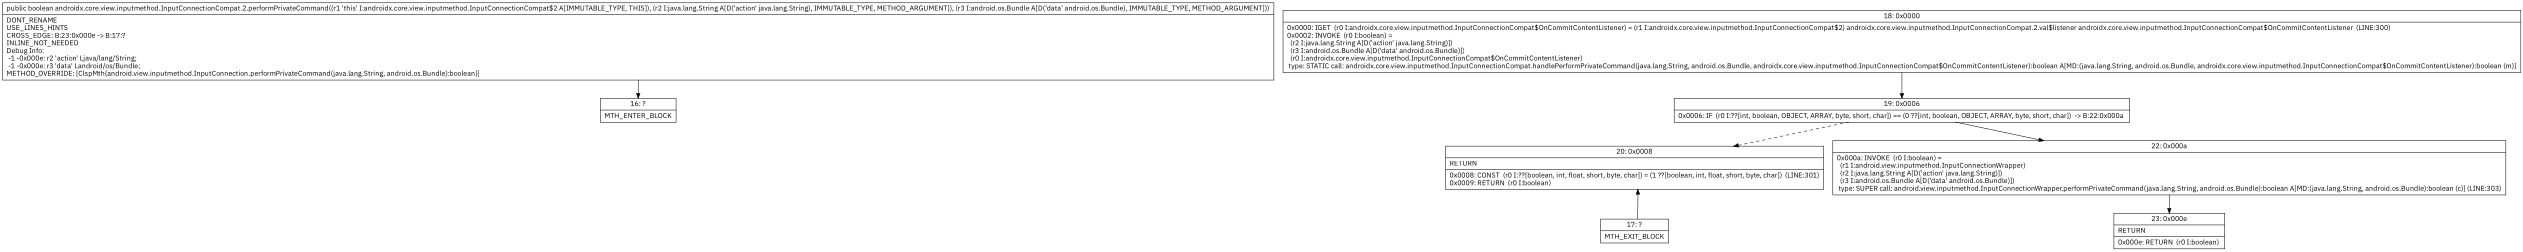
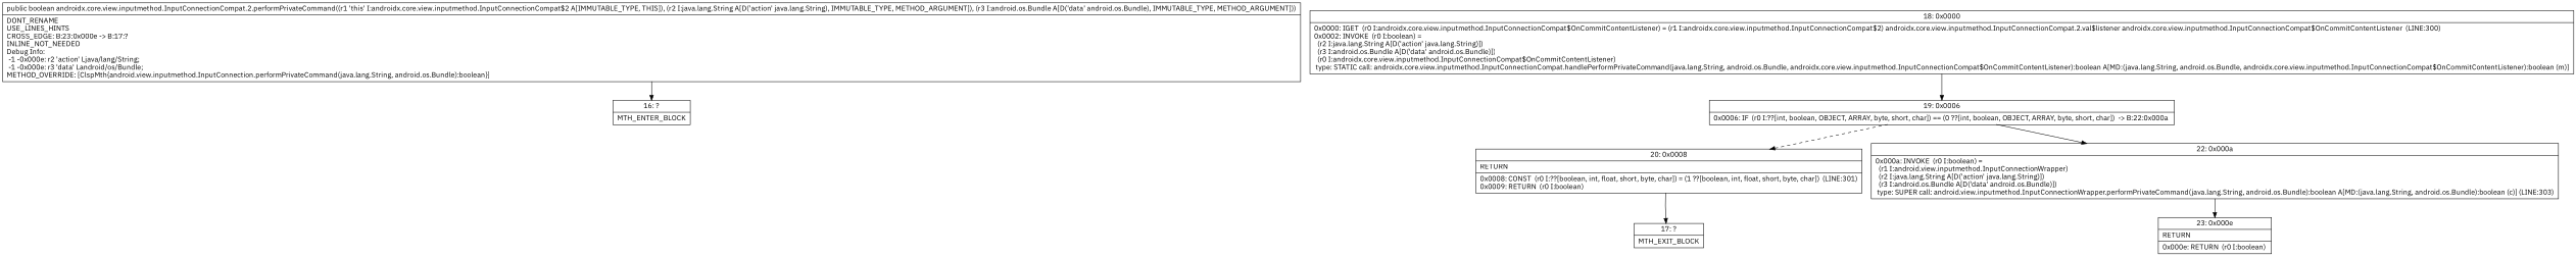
  digraph {
    fontname="IBM Plex Sans"
    node [fontname="IBM Plex Sans" shape=record]
    edge [fontname="IBM Plex Sans"]
    n1 [label="{16\:\ ?|MTH_ENTER_BLOCK\l}"]
    n2 [label="{18\:\ 0x0000|0x0000: IGET  (r0 I:androidx.core.view.inputmethod.InputConnectionCompat$OnCommitContentListener) = (r1 I:androidx.core.view.inputmethod.InputConnectionCompat$2) androidx.core.view.inputmethod.InputConnectionCompat.2.val$listener androidx.core.view.inputmethod.InputConnectionCompat$OnCommitContentListener  (LINE:300)\l0x0002: INVOKE  (r0 I:boolean) = \l  (r2 I:java.lang.String A[D('action' java.lang.String)])\l  (r3 I:android.os.Bundle A[D('data' android.os.Bundle)])\l  (r0 I:androidx.core.view.inputmethod.InputConnectionCompat$OnCommitContentListener)\l type: STATIC call: androidx.core.view.inputmethod.InputConnectionCompat.handlePerformPrivateCommand(java.lang.String, android.os.Bundle, androidx.core.view.inputmethod.InputConnectionCompat$OnCommitContentListener):boolean A[MD:(java.lang.String, android.os.Bundle, androidx.core.view.inputmethod.InputConnectionCompat$OnCommitContentListener):boolean (m)]\l}"]
    n3 [label="{19\:\ 0x0006|0x0006: IF  (r0 I:??[int, boolean, OBJECT, ARRAY, byte, short, char]) == (0 ??[int, boolean, OBJECT, ARRAY, byte, short, char])  \-\> B:22:0x000a \l}"]
    n4 [label="{20\:\ 0x0008|RETURN\l|0x0008: CONST  (r0 I:??[boolean, int, float, short, byte, char]) = (1 ??[boolean, int, float, short, byte, char])  (LINE:301)\l0x0009: RETURN  (r0 I:boolean) \l}"]
    n5 [label="{22\:\ 0x000a|0x000a: INVOKE  (r0 I:boolean) = \l  (r1 I:android.view.inputmethod.InputConnectionWrapper)\l  (r2 I:java.lang.String A[D('action' java.lang.String)])\l  (r3 I:android.os.Bundle A[D('data' android.os.Bundle)])\l type: SUPER call: android.view.inputmethod.InputConnectionWrapper.performPrivateCommand(java.lang.String, android.os.Bundle):boolean A[MD:(java.lang.String, android.os.Bundle):boolean (c)] (LINE:303)\l}"]
    n6 [label="{17\:\ ?|MTH_EXIT_BLOCK\l}"]
    n7 [label="{23\:\ 0x000e|RETURN\l|0x000e: RETURN  (r0 I:boolean) \l}"]
    n8 [label="{public boolean androidx.core.view.inputmethod.InputConnectionCompat.2.performPrivateCommand((r1 'this' I:androidx.core.view.inputmethod.InputConnectionCompat$2 A[IMMUTABLE_TYPE, THIS]), (r2 I:java.lang.String A[D('action' java.lang.String), IMMUTABLE_TYPE, METHOD_ARGUMENT]), (r3 I:android.os.Bundle A[D('data' android.os.Bundle), IMMUTABLE_TYPE, METHOD_ARGUMENT]))  | DONT_RENAME\lUSE_LINES_HINTS\lCROSS_EDGE: B:23:0x000e \-\> B:17:?\lINLINE_NOT_NEEDED\lDebug Info:\l  \-1 \-0x000e: r2 'action' Ljava\/lang\/String;\l  \-1 \-0x000e: r3 'data' Landroid\/os\/Bundle;\lMETHOD_OVERRIDE: [ClspMth\{android.view.inputmethod.InputConnection.performPrivateCommand(java.lang.String, android.os.Bundle):boolean\}]\l}"]
    n2 -> n3
    n3 -> n4 [style=dashed]
    n3 -> n5
-   n6 -> n4
+   n4 -> n6
    n5 -> n7
    n8 -> n1
  }
